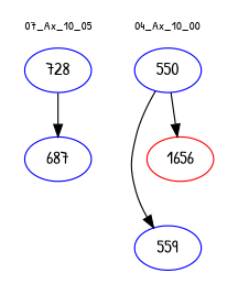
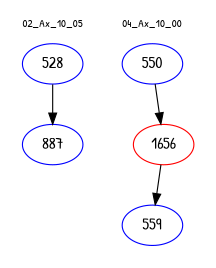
  digraph {
    fontname="Patrick Hand"
    node [color=blue fontname="Patrick Hand"]
    edge [color=black fontname="Patrick Hand"]
-   n1 [label=728]
-   n2 [label=687]
+   n1 [label=528]
+   n2 [label=887]
    n3 [label=550]
    n4 [label=559]
    n5 [color=red label=1656]
    subgraph cluster_1 {
      color=white
      fontsize=10
-     label="07_Ax_10_05"
+     label="02_Ax_10_05"
      n1
      n2
    }
    subgraph cluster_2 {
      color=white
      fontsize=10
      label="04_Ax_10_00"
      n3
      n4
      n5
    }
    n1 -> n2
-   n3 -> n4
+   n5 -> n4
    n3 -> n5
  }
